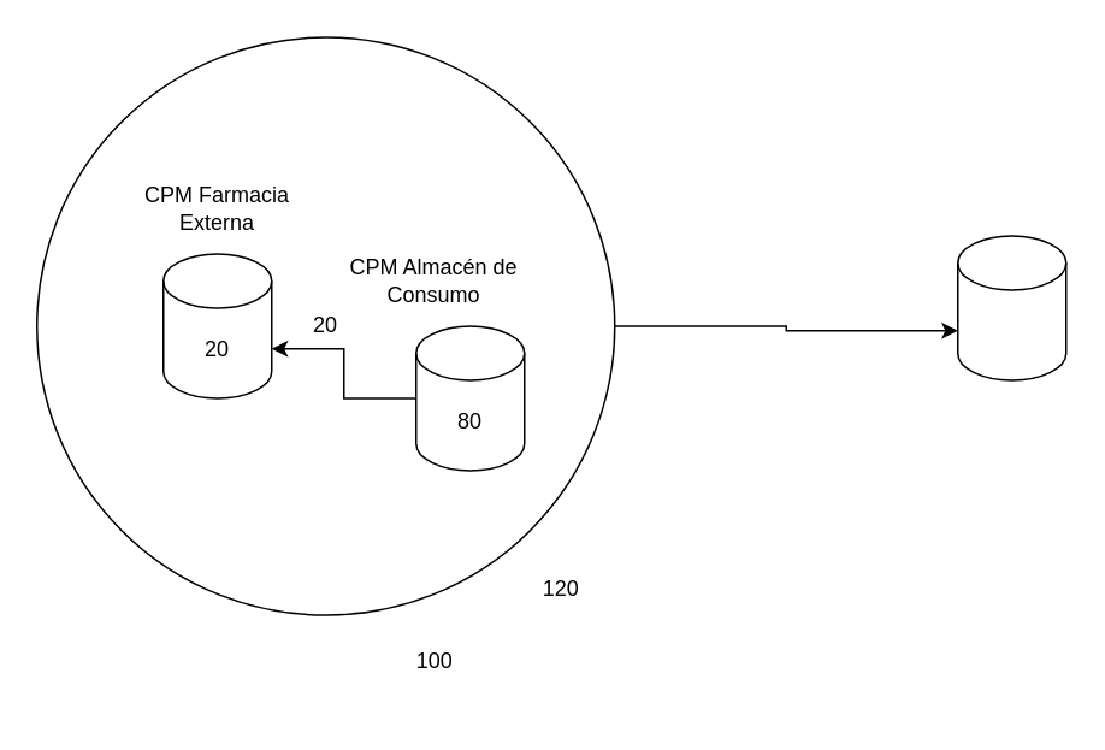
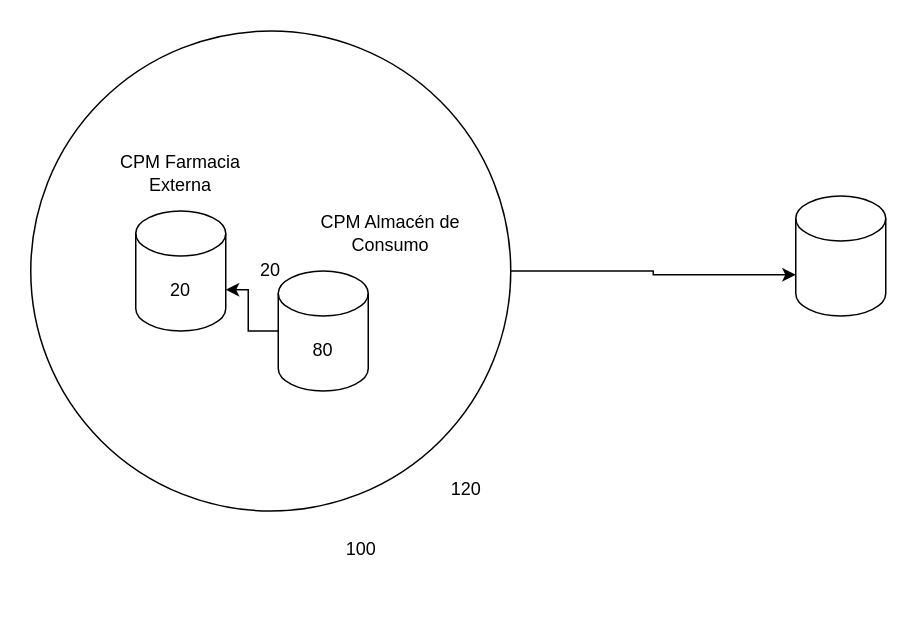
  <mxCell id="0" />
  <mxCell id="1" parent="0" />
  <mxCell id="2" value="20" style="ellipse;whiteSpace=wrap;html=1;aspect=fixed;" vertex="1" parent="1"><mxGeometry x="20" y="20" width="320" height="320" as="geometry" /></mxCell>
  <mxCell id="3" value="20" style="shape=cylinder3;whiteSpace=wrap;html=1;boundedLbl=1;backgroundOutline=1;size=15;" vertex="1" parent="1"><mxGeometry x="90" y="140" width="60" height="80" as="geometry" /></mxCell>
- <mxCell id="4" value="80" style="shape=cylinder3;whiteSpace=wrap;html=1;boundedLbl=1;backgroundOutline=1;size=15;" vertex="1" parent="1"><mxGeometry x="230" y="180" width="60" height="80" as="geometry" /></mxCell>
+ <mxCell id="4" value="80" style="shape=cylinder3;whiteSpace=wrap;html=1;boundedLbl=1;backgroundOutline=1;size=15;" vertex="1" parent="1"><mxGeometry x="185" y="180" width="60" height="80" as="geometry" /></mxCell>
  <mxCell id="5" value="CPM Farmacia Externa" style="text;html=1;align=center;verticalAlign=middle;whiteSpace=wrap;rounded=0;" vertex="1" parent="1"><mxGeometry x="70" y="100" width="100" height="30" as="geometry" /></mxCell>
- <mxCell id="6" value="CPM Almacén de Consumo" style="text;html=1;align=center;verticalAlign=middle;whiteSpace=wrap;rounded=0;" vertex="1" parent="1"><mxGeometry x="190" y="140" width="100" height="30" as="geometry" /></mxCell>
+ <mxCell id="6" value="CPM Almacén de Consumo" style="text;html=1;align=center;verticalAlign=middle;whiteSpace=wrap;rounded=0;" vertex="1" parent="1"><mxGeometry x="210" y="140" width="100" height="30" as="geometry" /></mxCell>
  <mxCell id="7" value="" style="shape=cylinder3;whiteSpace=wrap;html=1;boundedLbl=1;backgroundOutline=1;size=15;" vertex="1" parent="1"><mxGeometry x="530" y="130" width="60" height="80" as="geometry" /></mxCell>
  <mxCell id="8" style="edgeStyle=orthogonalEdgeStyle;rounded=0;orthogonalLoop=1;jettySize=auto;html=1;exitX=1;exitY=0.5;exitDx=0;exitDy=0;entryX=0;entryY=0;entryDx=0;entryDy=52.5;entryPerimeter=0;" edge="1" parent="1" source="2" target="7"><mxGeometry relative="1" as="geometry" /></mxCell>
  <mxCell id="9" value="100&lt;div&gt;&lt;br&gt;&lt;/div&gt;" style="text;html=1;align=center;verticalAlign=middle;resizable=0;points=[];autosize=1;strokeColor=none;fillColor=none;" vertex="1" parent="1"><mxGeometry x="220" y="353" width="40" height="40" as="geometry" /></mxCell>
  <mxCell id="10" style="edgeStyle=orthogonalEdgeStyle;rounded=0;orthogonalLoop=1;jettySize=auto;html=1;exitX=0;exitY=0.5;exitDx=0;exitDy=0;exitPerimeter=0;entryX=1;entryY=0;entryDx=0;entryDy=52.5;entryPerimeter=0;" edge="1" parent="1" source="4" target="3"><mxGeometry relative="1" as="geometry" /></mxCell>
  <mxCell id="11" value="120&lt;div&gt;&lt;br&gt;&lt;/div&gt;" style="text;html=1;align=center;verticalAlign=middle;resizable=0;points=[];autosize=1;strokeColor=none;fillColor=none;" vertex="1" parent="1"><mxGeometry x="290" y="313" width="40" height="40" as="geometry" /></mxCell>
